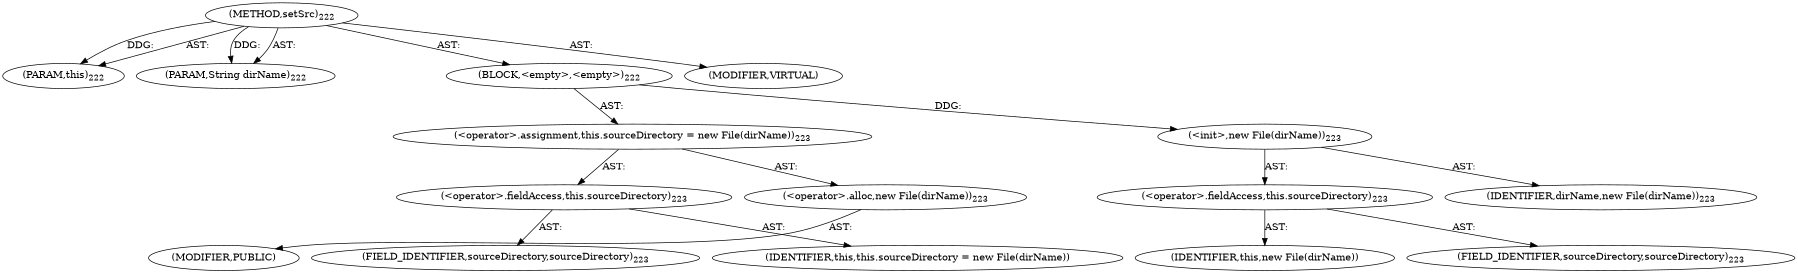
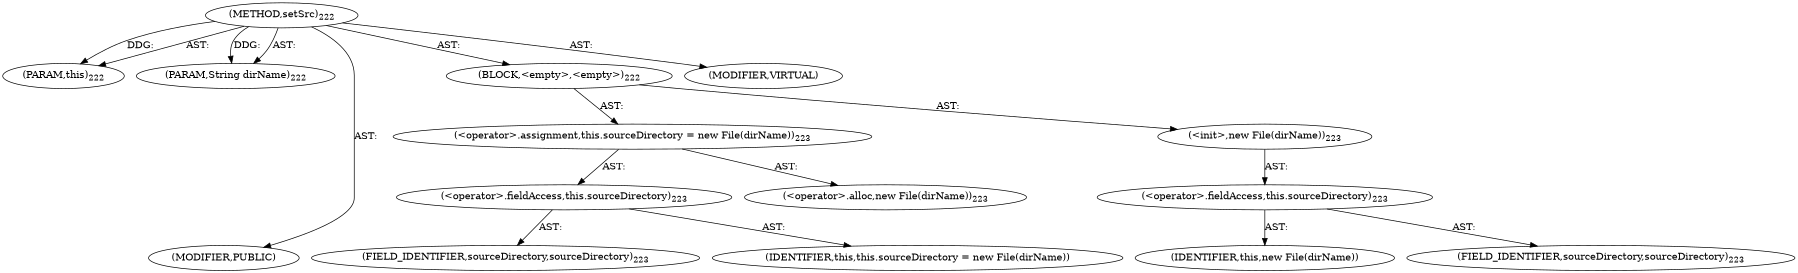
  digraph {
    n1 [label=<(METHOD,setSrc)<SUB>222</SUB>>]
    n2 [label=<(PARAM,this)<SUB>222</SUB>>]
    n3 [label=<(PARAM,String dirName)<SUB>222</SUB>>]
    n4 [label=<(BLOCK,&lt;empty&gt;,&lt;empty&gt;)<SUB>222</SUB>>]
    n5 [label=<(MODIFIER,PUBLIC)>]
    n6 [label=<(MODIFIER,VIRTUAL)>]
    n7 [label=<(&lt;operator&gt;.assignment,this.sourceDirectory = new File(dirName))<SUB>223</SUB>>]
    n8 [label=<(&lt;init&gt;,new File(dirName))<SUB>223</SUB>>]
    n9 [label=<(&lt;operator&gt;.fieldAccess,this.sourceDirectory)<SUB>223</SUB>>]
    n10 [label=<(&lt;operator&gt;.alloc,new File(dirName))<SUB>223</SUB>>]
    n11 [label=<(&lt;operator&gt;.fieldAccess,this.sourceDirectory)<SUB>223</SUB>>]
-   n12 [label=<(IDENTIFIER,dirName,new File(dirName))<SUB>223</SUB>>]
    n13 [label=<(IDENTIFIER,this,this.sourceDirectory = new File(dirName))>]
    n14 [label=<(FIELD_IDENTIFIER,sourceDirectory,sourceDirectory)<SUB>223</SUB>>]
    n15 [label=<(IDENTIFIER,this,new File(dirName))>]
    n16 [label=<(FIELD_IDENTIFIER,sourceDirectory,sourceDirectory)<SUB>223</SUB>>]
    n1 -> n2 [label="AST: "]
    n1 -> n2 [label="DDG: "]
    n1 -> n3 [label="AST: "]
    n1 -> n3 [label="DDG: "]
    n1 -> n4 [label="AST: "]
-   n10 -> n5 [label="AST: "]
+   n1 -> n5 [label="AST: "]
    n1 -> n6 [label="AST: "]
    n4 -> n7 [label="AST: "]
-   n4 -> n8 [label="DDG: "]
+   n4 -> n8 [label="AST: "]
    n7 -> n9 [label="AST: "]
    n7 -> n10 [label="AST: "]
    n8 -> n11 [label="AST: "]
-   n8 -> n12 [label="AST: "]
    n9 -> n13 [label="AST: "]
    n9 -> n14 [label="AST: "]
    n11 -> n15 [label="AST: "]
    n11 -> n16 [label="AST: "]
  }
